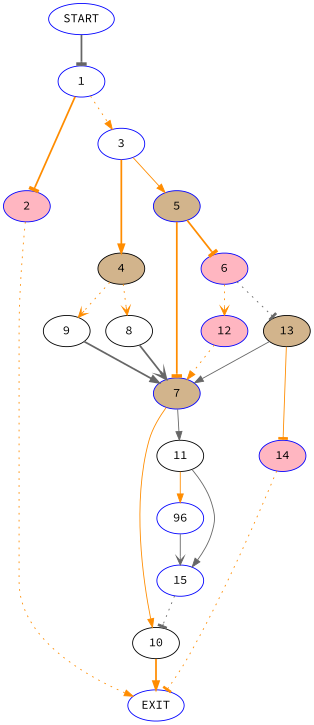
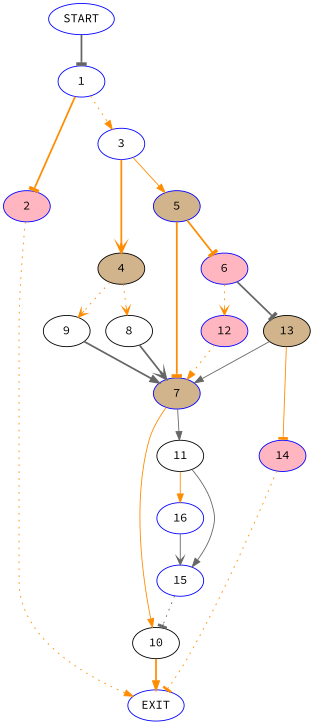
  digraph {
    fontname="Source Code Pro"
    node [color=blue fillcolor=white fontname="Source Code Pro" style=filled]
    edge [arrowhead=normal color=darkorange fontname="Source Code Pro" style=dotted]
    n1 [label=START]
    1
    2 [fillcolor=lightpink]
    3
    n5 [label=EXIT]
    4 [color=black fillcolor=tan]
    5 [fillcolor=tan]
    8 [color=black]
    9 [color=black]
    6 [fillcolor=lightpink]
    7 [fillcolor=tan]
    12 [fillcolor=lightpink]
    13 [color=black fillcolor=tan]
    10 [color=black]
    11 [color=black]
    14 [fillcolor=lightpink]
    15
-   16 [label=96]
+   16
    n1 -> 1 [arrowhead=tee color=gray40 style=bold]
    1 -> 2 [arrowhead=tee style=bold]
    1 -> 3
    2 -> n5
-   3 -> 4 [style=bold]
+   3 -> 4 [arrowhead=vee style=bold]
    3 -> 5 [style=solid]
    4 -> 8 [arrowhead=vee]
    4 -> 9 [arrowhead=vee]
    5 -> 6 [arrowhead=tee style=bold]
    5 -> 7 [arrowhead=tee style=bold]
    8 -> 7 [arrowhead=vee color=gray40 style=bold]
    9 -> 7 [color=gray40 style=bold]
    6 -> 12 [arrowhead=vee]
-   6 -> 13 [arrowhead=tee color=gray40]
+   6 -> 13 [arrowhead=tee color=gray40 style=bold]
    7 -> 10 [style=solid]
    7 -> 11 [color=gray40 style=solid]
    12 -> 7
    13 -> 7 [color=gray40 style=solid]
    13 -> 14 [arrowhead=tee style=solid]
    10 -> n5 [style=bold]
    11 -> 15 [color=gray40 style=solid]
    11 -> 16 [style=solid]
    14 -> n5 [arrowhead=tee]
    15 -> 10 [arrowhead=tee color=gray40]
    16 -> 15 [arrowhead=vee color=gray40 style=solid]
  }
